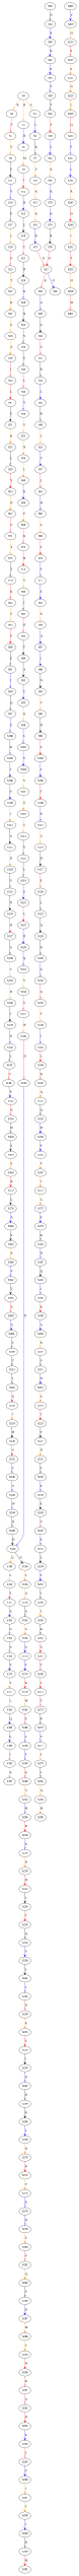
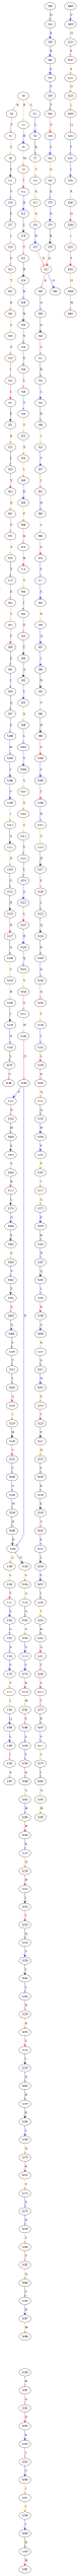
  strict digraph {
    fontname="Liberation Serif"
    node [fontname="Liberation Serif"]
    edge [arrowhead=onormal color=blue fontname="Liberation Serif"]
    S0
    S1
    S2
    S3
    S4
    S5
    S6
    S7
    S8
    S9
    S10
    S11
    S12
    S13
    S14
    S15
    S16
    S17
    S18
    S19
    S20
    S21
    S22
    S23
    S24
    S25
    S26
    S27
    S28
    S29
    S31
    S32
    S33
    S30
    S34
    S35
    S36
    S37
    S38
    S39
    S40
    S41
    S42
    S43
    S44
    S45
    S46
    S47
    S48
    S49
    S50
    S51
    S52
    S53
    S54
    S55
    S56
    S57
    S58
    S59
    S60
    S61
    S62
    S63
    S64
    S65
    S66
    S67
    S68
    S69
    S70
    S71
    S72
    S73
    S74
    S75
    S76
    S77
    S78
    S79
    S80
    S81
    S82
    S83
    S84
    S85
    S86
    S87
    S88
    S89
    S90
    S91
    S92
    S93
    S94
    S95
    S96
    S97
    S98
    S99
    S100
    S101
    S102
    S103
    S104
    S105
    S106
    S107
    S108
    S109
    S110
    S111
    S112
    S113
    S114
    S115
    S116
    S117
    S118
    S119
    S120
    S121
    S122
    S123
    S124
    S125
    S126
    S127
    S128
    S129
    S130
    S131
    S132
    S133
    S134
    S135
    S136
    S137
    S138
    S139
    S140
    S141
    S142
    S143
    S144
    S145
    S146
    S147
    S148
    S149
    S150
    S151
    S152
    S153
    S154
    S155
    S156
    S157
    S158
    S159
    S160
    S161
    S162
    S163
    S164
    S165
    S166
    S167
    S168
    S169
    S170
    S171
    S172
    S173
    S174
    S175
    S176
    S177
    S178
    S179
    S180
    S181
    S182
    S183
    S184
    S185
    S186
    S187
    S188
    S189
    S190
    S191
    S192
    S193
    S194
    S195
    S196
    S197
    S198
    S199
    S200
    S202
    S203
    S204
    S206
    S207
    S208
    S205
    S209
    S210
    S211
    S212
    S213
    S214
    S215
    S216
    S217
    S218
    S219
    S220
    S221
    S222
    S223
    S224
    S225
    S226
    S227
    S228
    S229
    S230
    S231
    S232
    S233
    S234
    S235
    S236
    S237
    S238
    S239
    S240
    S241
    S242
    S243
    S244
    S245
    S246
    S247
    S248
    S249
    S250
    S251
    S252
    S253
    S254
    S255
    S256
    S257
    S258
    S259
    S260
    S261
    S262
    S263
    S264
    S265
    S266
    S267
    S268
    S269
    S270
    S271
    S272
    S273
    S274
    S275
    S276
    S277
    S278
    S279
    S280
    S281
    S282
    S283
    S284
    S285
    S286
    S287
    S288
-   S289
    S290
    S291
    S292
    S293
    S294
    S295
    S296
    S297
    S298
    S299
    S300
    S301
    S0 -> S1 [color=darkorange label=A]
    S0 -> S2 [color=darkorange label=R]
    S0 -> S3 [color=darkorange label=D]
    S1 -> S4 [arrowhead=vee label=L]
    S2 -> S5 [color=red label=F]
    S3 -> S6 [arrowhead=vee label=D]
    S4 -> S7 [color=black label=K]
    S5 -> S8 [color=darkorange label=V]
    S6 -> S9 [arrowhead=vee color=darkorange label=M]
    S7 -> S10 [arrowhead=vee color=darkorange label=V]
    S8 -> S11 [arrowhead=vee color=black label=S]
    S9 -> S12 [arrowhead=vee color=red label=I]
    S10 -> S13 [color=darkorange label=K]
    S11 -> S14 [label=V]
    S12 -> S15 [arrowhead=vee label=H]
    S13 -> S16 [color=darkorange label=K]
    S14 -> S17 [color=black label=P]
    S15 -> S18 [arrowhead=vee color=black label=L]
    S16 -> S19 [arrowhead=vee label=R]
    S17 -> S20 [color=darkorange label=L]
    S18 -> S21 [color=red label=T]
    S19 -> S22 [color=red label=K]
    S20 -> S23 [color=red label=G]
    S21 -> S24 [arrowhead=vee color=black label=D]
    S22 -> S25 [color=red label=K]
    S22 -> S26 [arrowhead=vee label=H]
    S23 -> S27 [color=darkorange label=T]
    S24 -> S28 [label=K]
    S25 -> S29 [label=A]
    S27 -> S31 [arrowhead=vee color=darkorange label=K]
    S28 -> S32 [arrowhead=vee color=black label=N]
    S29 -> S33 [arrowhead=vee color=black label=G]
    S31 -> S35 [color=darkorange label=S]
    S32 -> S36 [color=black label=Y]
    S33 -> S37 [color=red label=G]
    S30 -> S34 [color=black label=N]
    S34 -> S38 [arrowhead=vee label=K]
    S35 -> S39 [arrowhead=vee color=darkorange label=A]
    S36 -> S40 [color=black label=G]
    S37 -> S41 [color=black label=R]
    S38 -> S42 [arrowhead=vee label=K]
    S39 -> S43 [color=red label=I]
    S40 -> S44 [color=red label=L]
    S41 -> S45 [arrowhead=vee label=L]
    S42 -> S46 [arrowhead=vee label=P]
    S43 -> S47 [arrowhead=vee color=red label=L]
    S44 -> S48 [label=Y]
    S45 -> S49 [color=black label=R]
    S46 -> S50 [label=T]
    S47 -> S51 [arrowhead=vee color=black label=E]
    S48 -> S52 [color=darkorange label=V]
    S49 -> S53 [color=darkorange label=L]
    S50 -> S54 [color=black label=T]
    S51 -> S55 [arrowhead=vee color=darkorange label=R]
    S52 -> S56 [arrowhead=vee color=darkorange label=N]
    S53 -> S57 [arrowhead=vee label=V]
    S54 -> S58 [arrowhead=vee color=red label=Y]
    S55 -> S59 [color=black label=L]
    S56 -> S60 [arrowhead=vee color=darkorange label=L]
    S57 -> S61 [color=red label=L]
    S58 -> S62 [arrowhead=vee label=S]
    S59 -> S63 [arrowhead=vee color=red label=Y]
    S60 -> S64 [arrowhead=vee label=K]
    S61 -> S65 [label=H]
    S62 -> S66 [color=darkorange label=K]
    S63 -> S67 [arrowhead=vee color=darkorange label=H]
    S64 -> S68 [arrowhead=vee color=darkorange label=P]
    S65 -> S69 [color=darkorange label=L]
    S66 -> S70 [label=K]
    S67 -> S71 [color=red label=V]
    S68 -> S72 [color=red label=K]
    S69 -> S73 [arrowhead=vee color=red label=T]
    S70 -> S74 [arrowhead=vee label=K]
    S71 -> S75 [color=darkorange label=T]
    S72 -> S76 [arrowhead=vee color=red label=D]
    S73 -> S77 [label=S]
    S74 -> S78 [arrowhead=vee color=black label=R]
    S75 -> S79 [color=black label=T]
    S76 -> S80 [color=darkorange label=V]
    S77 -> S81 [arrowhead=vee label=E]
    S78 -> S22 [arrowhead=vee color=red label=K]
    S79 -> S82 [color=red label=K]
    S80 -> S83 [color=black label=I]
    S81 -> S84 [color=darkorange label=K]
    S82 -> S85 [color=darkorange label=S]
    S83 -> S86 [color=red label=K]
    S84 -> S87 [arrowhead=vee label=Q]
    S85 -> S88 [arrowhead=vee color=red label=P]
    S86 -> S89 [arrowhead=vee color=black label=T]
    S87 -> S90 [arrowhead=vee label=I]
    S88 -> S91 [color=black label=E]
    S89 -> S92 [arrowhead=vee color=black label=A]
    S90 -> S93 [arrowhead=vee color=black label=N]
    S91 -> S94 [label=I]
    S92 -> S95 [arrowhead=vee label=C]
    S93 -> S96 [color=darkorange label=Y]
    S94 -> S97 [color=black label=Q]
    S95 -> S98 [color=darkorange label=K]
    S96 -> S99 [arrowhead=vee color=black label=D]
    S97 -> S100 [label=E]
    S98 -> S101 [label=L]
    S99 -> S102 [arrowhead=vee color=red label=S]
    S100 -> S103 [label=R]
    S101 -> S104 [arrowhead=vee label=V]
    S102 -> S105 [arrowhead=vee label=L]
    S103 -> S106 [arrowhead=vee label=I]
    S104 -> S107 [color=darkorange label=S]
    S105 -> S108 [arrowhead=vee color=red label=T]
    S106 -> S109 [arrowhead=vee label=Y]
    S107 -> S110 [arrowhead=vee color=darkorange label=G]
    S108 -> S111 [label=R]
    S109 -> S112 [arrowhead=vee color=darkorange label=I]
    S110 -> S113 [color=darkorange label=S]
    S111 -> S114 [color=darkorange label=G]
    S112 -> S115 [arrowhead=vee color=black label=A]
    S113 -> S116 [color=black label=V]
    S114 -> S117 [arrowhead=vee color=black label=D]
    S115 -> S118 [arrowhead=vee color=darkorange label=D]
    S116 -> S119 [color=black label=L]
    S117 -> S120 [color=red label=E]
    S118 -> S121 [color=black label=G]
    S119 -> S122 [arrowhead=vee label=G]
    S120 -> S123 [color=black label=L]
    S121 -> S124 [arrowhead=vee color=black label=N]
    S122 -> S125 [arrowhead=vee color=red label=L]
    S123 -> S126 [arrowhead=vee color=black label=Q]
    S124 -> S127 [arrowhead=vee color=red label=H]
    S125 -> S128 [arrowhead=vee label=D]
    S126 -> S129 [color=black label=K]
    S127 -> S130 [color=black label=A]
    S128 -> S131 [label=Q]
    S129 -> S132 [label=G]
    S130 -> S133 [color=darkorange label=C]
    S131 -> S134 [color=darkorange label=V]
    S132 -> S135 [color=red label=A]
    S133 -> S136 [color=darkorange label=H]
    S134 -> S137 [color=red label=V]
    S135 -> S138 [color=darkorange label=F]
    S136 -> S139 [arrowhead=vee color=black label=I]
    S137 -> S140 [color=darkorange label=W]
    S138 -> S141 [label=I]
    S139 -> S142 [label=N]
    S140 -> S143 [color=red label=D]
    S141 -> S144 [arrowhead=vee color=red label=L]
    S142 -> S145 [color=black label=L]
    S143 -> S146 [label=D]
    S144 -> S147 [color=red label=R]
    S145 -> S148 [color=red label=V]
    S146 -> S149 [arrowhead=vee color=darkorange label=Q]
    S146 -> S150 [arrowhead=vee color=black label=N]
    S147 -> S151 [arrowhead=vee color=darkorange label=Q]
-   S148 -> S152 [arrowhead=vee label=P]
+   S143 -> S152 [arrowhead=vee label=P]
    S149 -> S153 [color=darkorange label=L]
    S150 -> S154 [arrowhead=vee color=darkorange label=L]
    S151 -> S155 [color=black label=Q]
    S152 -> S156 [color=red label=K]
    S153 -> S157 [arrowhead=vee color=red label=T]
    S154 -> S158 [color=darkorange label=A]
    S155 -> S159 [arrowhead=vee label=D]
    S156 -> S160 [color=black label=D]
    S157 -> S161 [arrowhead=vee label=A]
    S158 -> S162 [color=black label=A]
    S159 -> S163 [arrowhead=vee label=P]
    S160 -> S164 [arrowhead=vee color=black label=S]
    S161 -> S165 [label=G]
    S162 -> S166 [arrowhead=vee color=darkorange label=G]
    S163 -> S167 [arrowhead=vee color=darkorange label=P]
    S164 -> S168 [color=darkorange label=E]
    S165 -> S169 [label=A]
    S166 -> S170 [arrowhead=vee label=G]
    S167 -> S171 [arrowhead=vee color=darkorange label=I]
    S168 -> S172 [arrowhead=vee color=red label=R]
    S169 -> S173 [arrowhead=vee label=Y]
    S170 -> S174 [arrowhead=vee label=F]
    S171 -> S175 [arrowhead=vee color=darkorange label=G]
    S172 -> S176 [arrowhead=vee color=black label=L]
    S173 -> S177 [arrowhead=vee color=darkorange label=T]
    S174 -> S178 [arrowhead=vee color=red label=K]
    S175 -> S179 [arrowhead=vee label=E]
    S176 -> S180 [arrowhead=vee label=A]
    S177 -> S181 [color=darkorange label=L]
    S178 -> S182 [color=darkorange label=M]
    S179 -> S183 [color=black label=K]
    S180 -> S184 [arrowhead=vee color=black label=S]
    S181 -> S185 [arrowhead=vee label=Q]
    S182 -> S186 [color=red label=E]
    S183 -> S187 [label=D]
    S184 -> S188 [color=darkorange label=K]
    S185 -> S189 [arrowhead=vee label=L]
    S186 -> S190 [label=L]
    S187 -> S191 [arrowhead=vee color=black label=Q]
    S188 -> S192 [label=V]
    S189 -> S193 [color=red label=I]
    S190 -> S194 [label=F]
    S191 -> S195 [label=I]
    S192 -> S196 [arrowhead=vee color=black label=T]
    S193 -> S197 [arrowhead=vee color=darkorange label=K]
    S194 -> S198 [color=red label=K]
    S195 -> S199 [arrowhead=vee color=red label=K]
    S196 -> S200 [color=red label=A]
    S198 -> S202 [color=darkorange label=G]
    S199 -> S203 [arrowhead=vee label=A]
    S200 -> S204 [arrowhead=vee label=G]
    S202 -> S206 [label=M]
    S203 -> S207 [color=darkorange label=K]
    S204 -> S208 [color=black label=S]
    S206 -> S210 [arrowhead=vee color=red label=R]
    S207 -> S211 [color=black label=V]
    S208 -> S212 [color=black label=T]
    S205 -> S209 [arrowhead=vee label=V]
    S209 -> S213 [color=darkorange label=H]
    S210 -> S214 [label=K]
    S211 -> S215 [arrowhead=vee label=N]
    S212 -> S216 [color=black label=I]
    S213 -> S217 [color=red label=S]
    S214 -> S218 [arrowhead=vee color=darkorange label=D]
    S215 -> S219 [arrowhead=vee color=darkorange label=E]
    S216 -> S220 [arrowhead=vee color=red label=G]
    S217 -> S221 [arrowhead=vee color=darkorange label=S]
    S218 -> S222 [arrowhead=vee color=red label=D]
    S219 -> S223 [arrowhead=vee color=red label=I]
    S220 -> S224 [arrowhead=vee color=darkorange label=I]
    S221 -> S225 [arrowhead=vee color=darkorange label=N]
    S222 -> S226 [arrowhead=vee color=black label=I]
    S223 -> S227 [arrowhead=vee color=black label=T]
    S224 -> S228 [arrowhead=vee color=black label=D]
    S225 -> S229 [arrowhead=vee color=darkorange label=L]
    S226 -> S230 [arrowhead=vee color=red label=T]
    S227 -> S231 [arrowhead=vee color=darkorange label=D]
    S228 -> S232 [arrowhead=vee color=red label=S]
    S229 -> S233 [color=red label=Q]
    S230 -> S234 [color=black label=Q]
    S231 -> S235 [color=black label=S]
    S232 -> S236 [label=C]
    S233 -> S237 [label=F]
    S234 -> S238 [arrowhead=vee label=V]
    S235 -> S239 [label=P]
    S236 -> S240 [label=V]
    S237 -> S241 [arrowhead=vee label=L]
    S238 -> S242 [arrowhead=vee color=black label=L]
    S239 -> S243 [arrowhead=vee color=black label=E]
    S240 -> S244 [label=W]
    S241 -> S245 [color=darkorange label=R]
    S242 -> S246 [label=L]
    S243 -> S247 [color=red label=V]
    S244 -> S248 [color=black label=D]
    S245 -> S249 [arrowhead=vee color=red label=D]
    S246 -> S250 [color=red label=N]
    S247 -> S251 [label=E]
    S248 -> S146 [arrowhead=vee color=black label=D]
    S249 -> S252 [color=darkorange label=I]
    S250 -> S253 [arrowhead=vee color=darkorange label=K]
    S251 -> S254 [arrowhead=vee color=black label=L]
    S252 -> S255 [arrowhead=vee color=red label=T]
    S253 -> S256 [arrowhead=vee color=red label=E]
    S254 -> S257 [arrowhead=vee label=T]
    S255 -> S258 [color=darkorange label=H]
    S256 -> S259 [arrowhead=vee color=black label=I]
    S257 -> S260 [color=black label=I]
    S258 -> S261 [color=red label=W]
    S259 -> S262 [label=Q]
    S260 -> S263 [arrowhead=vee color=darkorange label=T]
    S262 -> S264 [color=black label=D]
    S263 -> S265 [color=black label=K]
    S264 -> S266 [arrowhead=vee color=black label=K]
    S265 -> S267 [arrowhead=vee color=red label=G]
    S266 -> S268 [arrowhead=vee label=L]
    S267 -> S269 [color=red label=T]
    S268 -> S270 [arrowhead=vee color=darkorange label=D]
    S269 -> S271 [arrowhead=vee color=red label=L]
    S270 -> S272 [arrowhead=vee color=red label=R]
    S271 -> S273 [color=red label=T]
    S272 -> S274 [arrowhead=vee color=darkorange label=V]
    S273 -> S275 [color=black label=K]
    S274 -> S276 [label=K]
    S275 -> S277 [label=V]
    S276 -> S278 [label=D]
    S277 -> S279 [color=darkorange label=F]
    S278 -> S280 [arrowhead=vee color=darkorange label=E]
    S279 -> S281 [color=black label=I]
    S280 -> S282 [color=red label=P]
    S281 -> S283 [color=darkorange label=Q]
    S282 -> S284 [arrowhead=vee color=darkorange label=Q]
    S283 -> S285 [arrowhead=vee color=darkorange label=M]
    S284 -> S286 [color=black label=V]
    S286 -> S287 [arrowhead=vee label=D]
    S287 -> S288 [arrowhead=vee color=darkorange label=M]
-   S288 -> S289 [arrowhead=vee color=darkorange label=S]
-   S289 -> S290 [arrowhead=vee color=red label=H]
    S290 -> S291 [color=red label=R]
    S291 -> S292 [color=red label=A]
    S292 -> S293 [arrowhead=vee color=red label=D]
    S293 -> S294 [arrowhead=vee label=E]
    S294 -> S295 [color=red label=L]
    S295 -> S296 [arrowhead=vee label=V]
    S296 -> S297 [arrowhead=vee color=darkorange label=I]
    S297 -> S298 [arrowhead=vee color=darkorange label=T]
    S298 -> S299 [arrowhead=vee label=I]
    S299 -> S300 [color=black label=R]
    S300 -> S301 [arrowhead=vee color=red label=M]
  }
